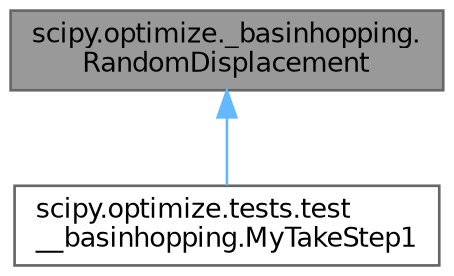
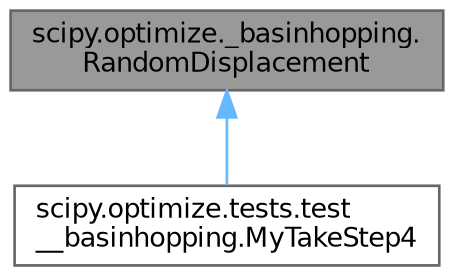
  digraph {
    node [color=gray40 fontname=Helvetica fontsize=10 shape=box style=filled]
    n1 [fillcolor=grey60 fontcolor=black height=0.2 label="scipy.optimize._basinhopping.\lRandomDisplacement" width=0.4]
-   n2 [fillcolor=white height=0.2 label="scipy.optimize.tests.test\l__basinhopping.MyTakeStep1" width=0.4]
+   n2 [fillcolor=white height=0.2 label="scipy.optimize.tests.test\l__basinhopping.MyTakeStep4" width=0.4]
    n1 -> n2 [color=steelblue1 dir=back fontname=Helvetica fontsize=10 labelfontname=Helvetica labelfontsize=10 style=solid]
  }
